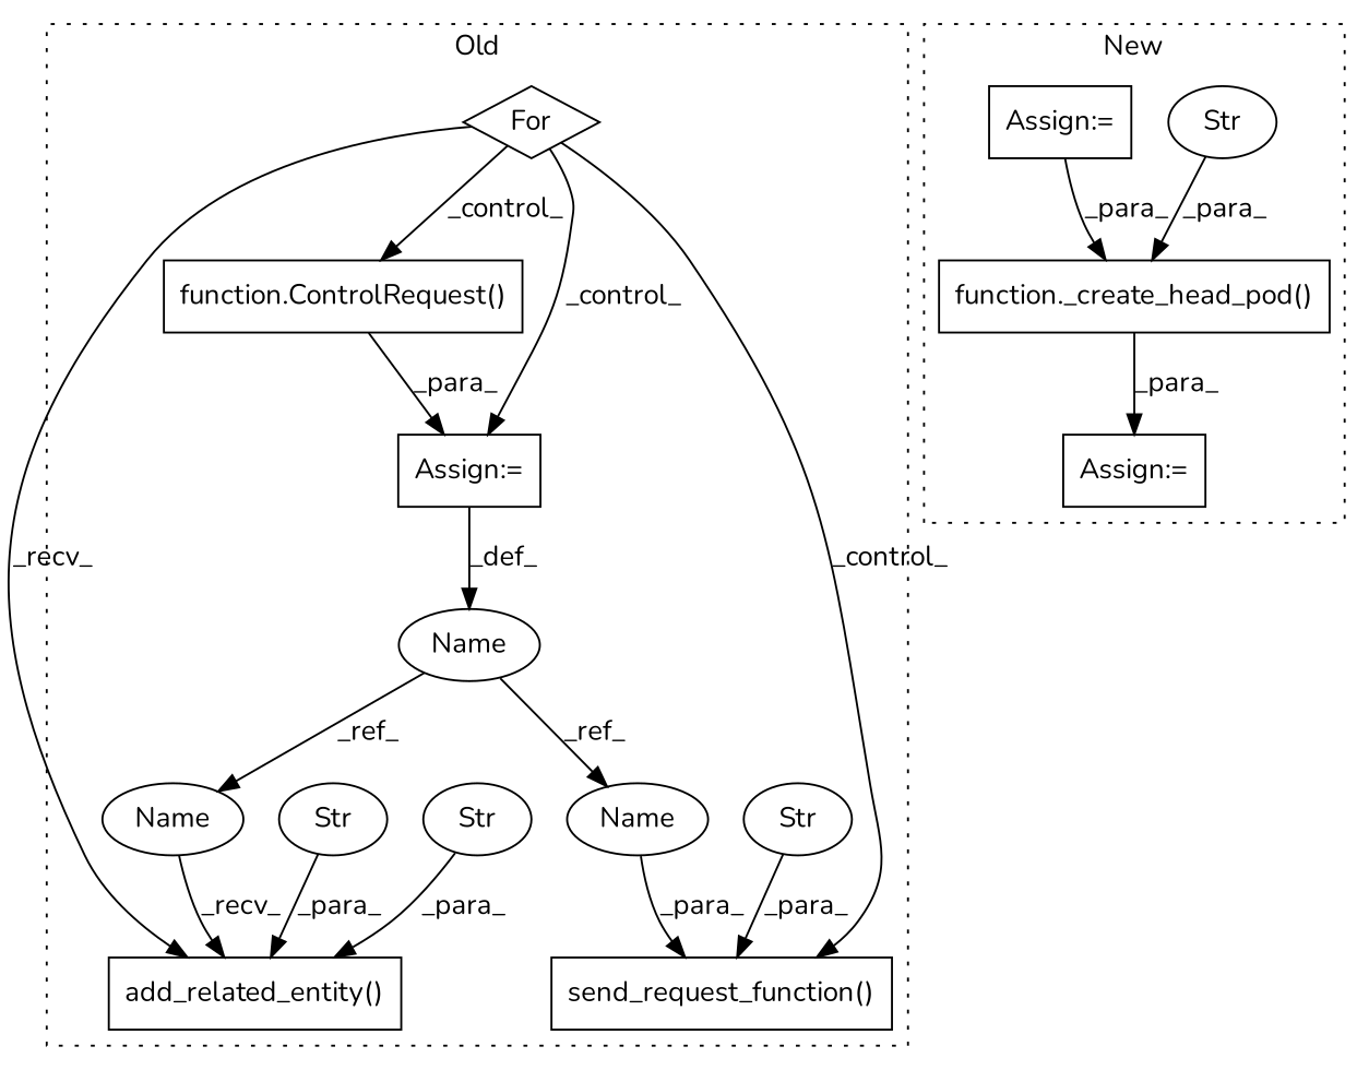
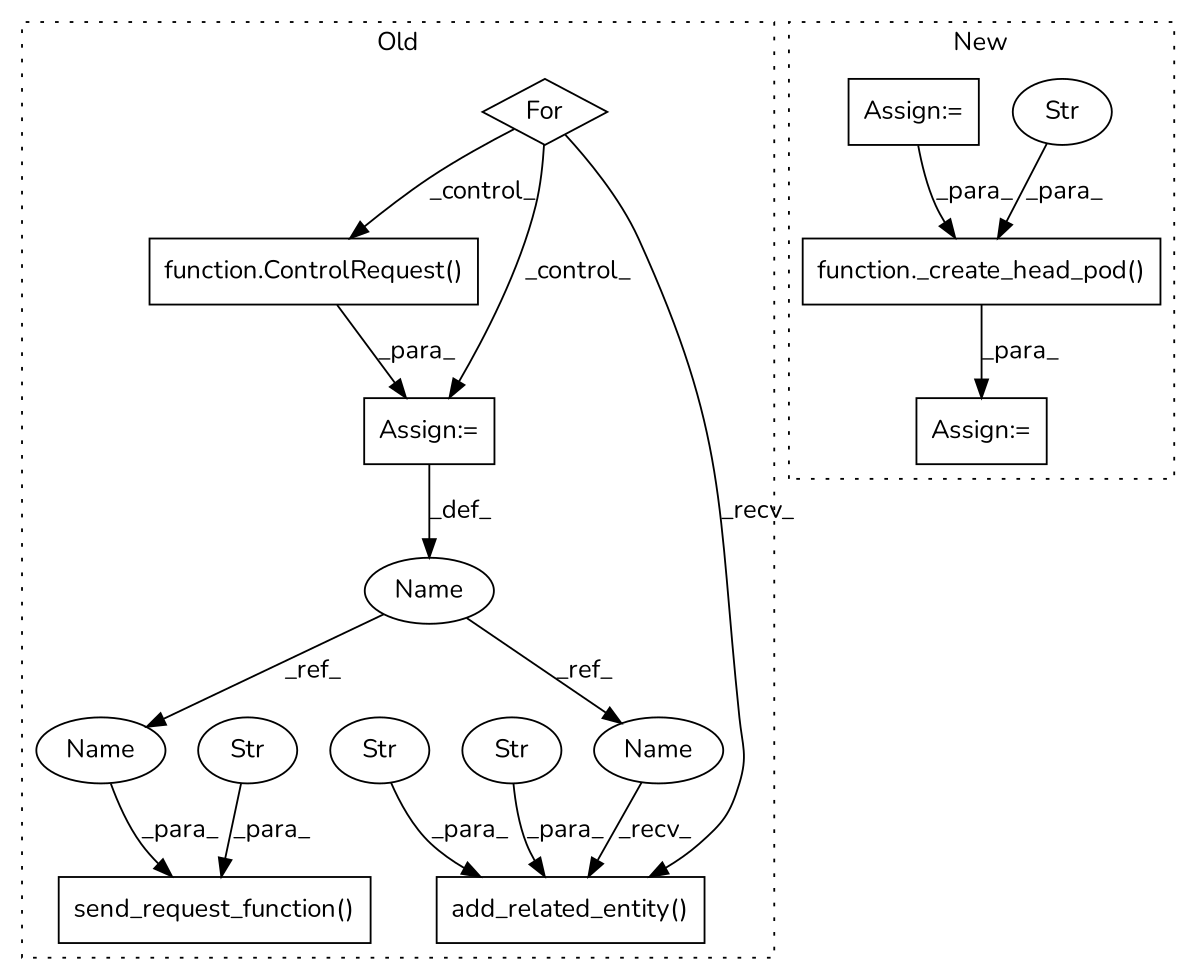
  digraph {
    fontname=Nunito
    node [a=75 fontname=Nunito l=3 shape=box]
    edge [fontname=Nunito]
    n1 [l=34 label="function.ControlRequest()" s=7894]
    n2 [l="45,22" label="add_related_entity()" s="7937,8018"]
    n3 [a=66 l=11 label=Str s=7992 shape=ellipse]
    n4 [a=68 label="Assign:=" s=7891]
    n5 [a=66 l=8 label=Str s=7982 shape=ellipse]
    n6 [a=87 l=12 label=Name s=7879 shape=ellipse]
    n7 [l="37,1" label="send_request_function()" s="8049,8124"]
    n8 [a=66 l=24 label=Str s=8100 shape=ellipse]
    n9 [a=107 l="4,85" label=For s="7726,7761" shape=diamond]
    n10 [a=87 l=12 label=Name s=7937 shape=ellipse]
    n11 [a=87 l=12 label=Name s=8086 shape=ellipse]
    n12 [l="17,1" label="function._create_head_pod()" s="7313,7378"]
    n13 [a=68 label="Assign:=" s=7310]
    n14 [a=66 l=6 label=Str s=7363 shape=ellipse]
    n15 [a=68 label="Assign:=" s=6902]
    subgraph cluster_1 {
      label=Old
      style=dotted
      n1
      n2
      n3
      n4
      n5
      n6
      n7
      n8
      n9
      n10
      n11
    }
    subgraph cluster_2 {
      label=New
      style=dotted
      n12
      n13
      n14
      n15
    }
    n1 -> n4 [label=_para_]
    n3 -> n2 [label=_para_]
    n4 -> n6 [label=_def_]
    n5 -> n2 [label=_para_]
    n6 -> n10 [label=_ref_]
    n6 -> n11 [label=_ref_]
    n8 -> n7 [label=_para_]
    n9 -> n1 [label=_control_]
    n9 -> n2 [label=_recv_]
    n9 -> n4 [label=_control_]
-   n9 -> n7 [label=_control_]
    n10 -> n2 [label=_recv_]
    n11 -> n7 [label=_para_]
    n12 -> n13 [label=_para_]
    n14 -> n12 [label=_para_]
    n15 -> n12 [label=_para_]
  }
